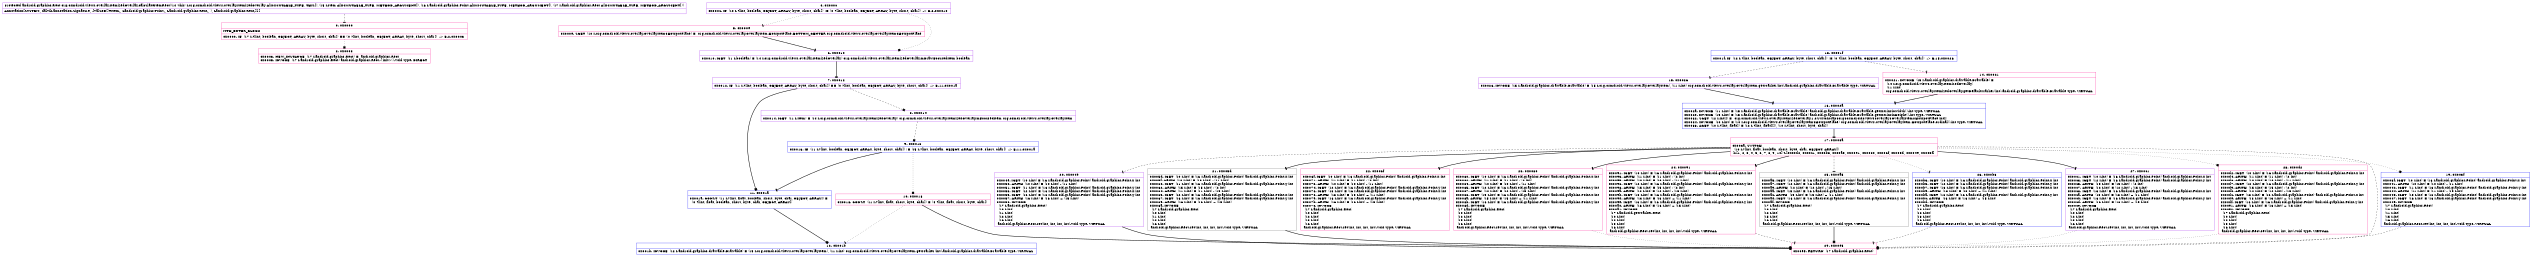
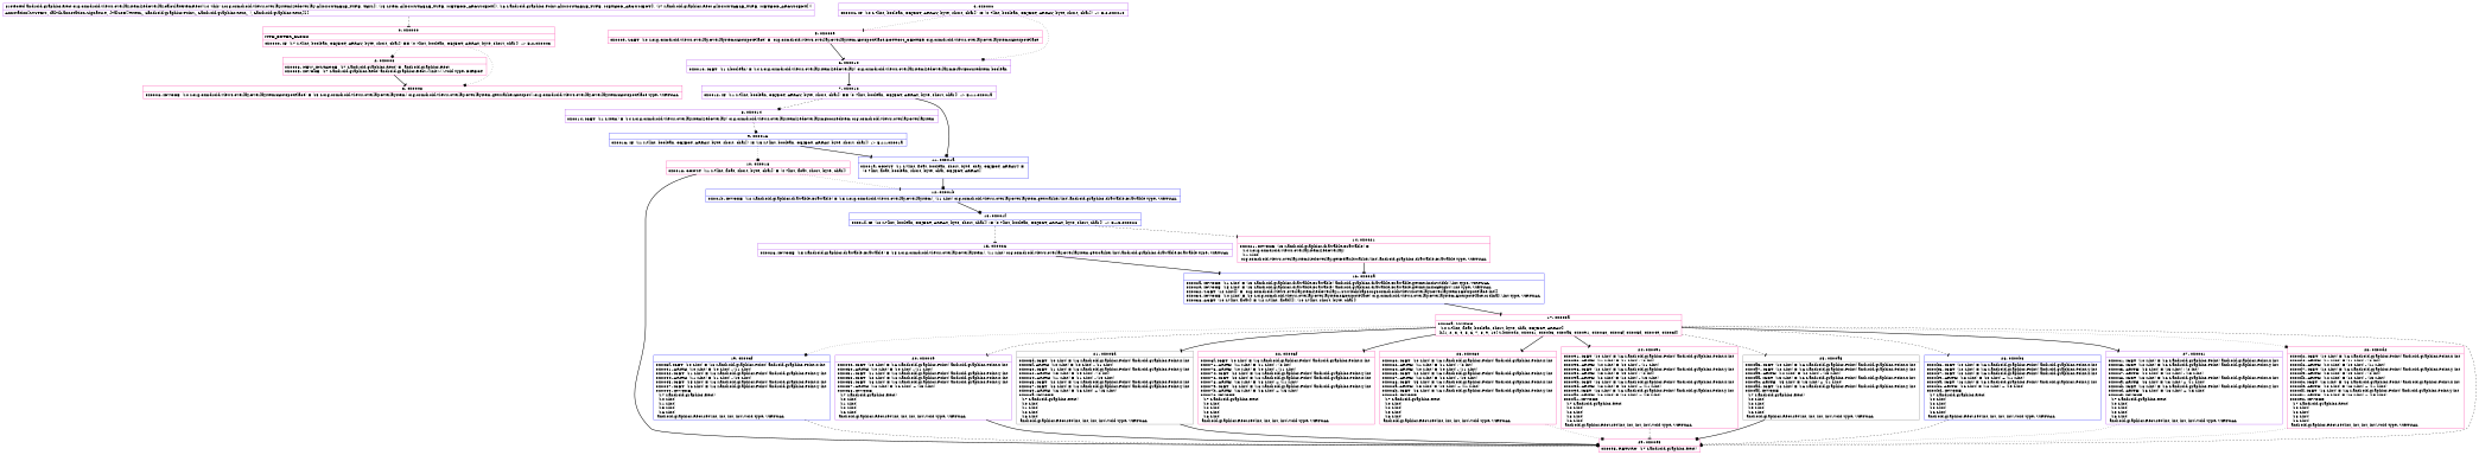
  digraph {
    node [color=deeppink shape=record]
    edge [arrowhead=tee style=bold]
    n1 [label="{0\:\ 0x0000|MTH_ENTER_BLOCK\l|0x0000: IF  (r7 I:?[int, boolean, OBJECT, ARRAY, byte, short, char]) == (0 ?[int, boolean, OBJECT, ARRAY, byte, short, char])  \-\> B:2:0x0003 \l}"]
    n2 [label="{2\:\ 0x0003|0x0003: NEW_INSTANCE  (r7 I:android.graphics.Rect) =  android.graphics.Rect \l0x0005: INVOKE  (r7 I:android.graphics.Rect) android.graphics.Rect.\<init\>():void type: DIRECT \l}"]
+   n3 [label="{3\:\ 0x0008|0x0008: INVOKE  (r0 I:org.osmdroid.views.overlay.OverlayItem$HotspotPlace) = (r5 I:org.osmdroid.views.overlay.OverlayItem) org.osmdroid.views.overlay.OverlayItem.getMarkerHotspot():org.osmdroid.views.overlay.OverlayItem$HotspotPlace type: VIRTUAL \l}"]
    n4 [color=purple label="{4\:\ 0x000c|0x000c: IF  (r0 I:?[int, boolean, OBJECT, ARRAY, byte, short, char]) != (0 ?[int, boolean, OBJECT, ARRAY, byte, short, char])  \-\> B:6:0x0010 \l}"]
    n5 [label="{5\:\ 0x000e|0x000e: SGET  (r0 I:org.osmdroid.views.overlay.OverlayItem$HotspotPlace) =  org.osmdroid.views.overlay.OverlayItem.HotspotPlace.BOTTOM_CENTER org.osmdroid.views.overlay.OverlayItem$HotspotPlace \l}"]
    n6 [color=purple label="{6\:\ 0x0010|0x0010: IGET  (r1 I:boolean) = (r4 I:org.osmdroid.views.overlay.ItemizedOverlay) org.osmdroid.views.overlay.ItemizedOverlay.mDrawFocusedItem boolean \l}"]
    n7 [color=purple label="{7\:\ 0x0012|0x0012: IF  (r1 I:?[int, boolean, OBJECT, ARRAY, byte, short, char]) == (0 ?[int, boolean, OBJECT, ARRAY, byte, short, char])  \-\> B:11:0x001a \l}"]
    n8 [color=purple label="{8\:\ 0x0014|0x0014: IGET  (r1 I:Item) = (r4 I:org.osmdroid.views.overlay.ItemizedOverlay) org.osmdroid.views.overlay.ItemizedOverlay.mFocusedItem org.osmdroid.views.overlay.OverlayItem \l}"]
    n9 [color=blue label="{11\:\ 0x001a|0x001a: CONST  (r1 I:?[int, float, boolean, short, byte, char, OBJECT, ARRAY]) = \l  (0 ?[int, float, boolean, short, byte, char, OBJECT, ARRAY])\l \l}"]
    n10 [color=blue label="{9\:\ 0x0016|0x0016: IF  (r1 I:?[int, boolean, OBJECT, ARRAY, byte, short, char]) != (r5 I:?[int, boolean, OBJECT, ARRAY, byte, short, char])  \-\> B:11:0x001a \l}"]
    n11 [color=blue label="{12\:\ 0x001b|0x001b: INVOKE  (r2 I:android.graphics.drawable.Drawable) = (r5 I:org.osmdroid.views.overlay.OverlayItem), (r1 I:int) org.osmdroid.views.overlay.OverlayItem.getMarker(int):android.graphics.drawable.Drawable type: VIRTUAL \l}"]
    n12 [label="{10\:\ 0x0018|0x0018: CONST  (r1 I:?[int, float, short, byte, char]) = (4 ?[int, float, short, byte, char]) \l}"]
    n13 [label="{29\:\ 0x00e5|0x00e5: RETURN  (r7 I:android.graphics.Rect) \l}"]
    n14 [color=blue label="{13\:\ 0x001f|0x001f: IF  (r2 I:?[int, boolean, OBJECT, ARRAY, byte, short, char]) != (0 ?[int, boolean, OBJECT, ARRAY, byte, short, char])  \-\> B:15:0x0026 \l}"]
    n15 [label="{14\:\ 0x0021|0x0021: INVOKE  (r5 I:android.graphics.drawable.Drawable) = \l  (r4 I:org.osmdroid.views.overlay.ItemizedOverlay)\l  (r1 I:int)\l org.osmdroid.views.overlay.ItemizedOverlay.getDefaultMarker(int):android.graphics.drawable.Drawable type: VIRTUAL \l}"]
    n16 [color=purple label="{15\:\ 0x0026|0x0026: INVOKE  (r5 I:android.graphics.drawable.Drawable) = (r5 I:org.osmdroid.views.overlay.OverlayItem), (r1 I:int) org.osmdroid.views.overlay.OverlayItem.getMarker(int):android.graphics.drawable.Drawable type: VIRTUAL \l}"]
    n17 [color=blue label="{16\:\ 0x002a|0x002a: INVOKE  (r1 I:int) = (r5 I:android.graphics.drawable.Drawable) android.graphics.drawable.Drawable.getIntrinsicWidth():int type: VIRTUAL \l0x002e: INVOKE  (r5 I:int) = (r5 I:android.graphics.drawable.Drawable) android.graphics.drawable.Drawable.getIntrinsicHeight():int type: VIRTUAL \l0x0032: SGET  (r2 I:int[]) =  org.osmdroid.views.overlay.ItemizedOverlay.1.$SwitchMap$org$osmdroid$views$overlay$OverlayItem$HotspotPlace int[] \l0x0034: INVOKE  (r0 I:int) = (r0 I:org.osmdroid.views.overlay.OverlayItem$HotspotPlace) org.osmdroid.views.overlay.OverlayItem.HotspotPlace.ordinal():int type: VIRTUAL \l0x0038: AGET  (r0 I:?[int, float]) = (r2 I:?[int, float][]), (r0 I:?[int, short, byte, char]) \l}"]
    n18 [label="{17\:\ 0x003a|0x003a: SWITCH  \l  (r0 I:?[int, float, boolean, short, byte, char, OBJECT, ARRAY])\l k:[1, 2, 3, 4, 5, 6, 7, 8, 9, 10] t:[0x00d2, 0x00c1, 0x00b3, 0x00a5, 0x0091, 0x0080, 0x006f, 0x005d, 0x004e, 0x003f] \l}"]
    n19 [color=blue label="{19\:\ 0x003f|0x003f: IGET  (r0 I:int) = (r6 I:android.graphics.Point) android.graphics.Point.x int \l0x0041: ARITH  (r0 I:int) = (r0 I:int) \- (r1 I:int) \l0x0042: IGET  (r1 I:int) = (r6 I:android.graphics.Point) android.graphics.Point.y int \l0x0044: ARITH  (r1 I:int) = (r1 I:int) \- (r5 I:int) \l0x0045: IGET  (r5 I:int) = (r6 I:android.graphics.Point) android.graphics.Point.x int \l0x0047: IGET  (r6 I:int) = (r6 I:android.graphics.Point) android.graphics.Point.y int \l0x0049: INVOKE  \l  (r7 I:android.graphics.Rect)\l  (r0 I:int)\l  (r1 I:int)\l  (r5 I:int)\l  (r6 I:int)\l android.graphics.Rect.set(int, int, int, int):void type: VIRTUAL \l}"]
    n20 [color=purple label="{20\:\ 0x004e|0x004e: IGET  (r0 I:int) = (r6 I:android.graphics.Point) android.graphics.Point.x int \l0x0050: ARITH  (r0 I:int) = (r0 I:int) \- (r1 I:int) \l0x0051: IGET  (r1 I:int) = (r6 I:android.graphics.Point) android.graphics.Point.y int \l0x0053: IGET  (r2 I:int) = (r6 I:android.graphics.Point) android.graphics.Point.x int \l0x0055: IGET  (r6 I:int) = (r6 I:android.graphics.Point) android.graphics.Point.y int \l0x0057: ARITH  (r6 I:int) = (r6 I:int) + (r5 I:int) \l0x0058: INVOKE  \l  (r7 I:android.graphics.Rect)\l  (r0 I:int)\l  (r1 I:int)\l  (r2 I:int)\l  (r6 I:int)\l android.graphics.Rect.set(int, int, int, int):void type: VIRTUAL \l}"]
    n21 [color=gray40 label="{21\:\ 0x005d|0x005d: IGET  (r0 I:int) = (r6 I:android.graphics.Point) android.graphics.Point.x int \l0x005f: ARITH  (r0 I:int) = (r0 I:int) \- (r1 I:int) \l0x0060: IGET  (r1 I:int) = (r6 I:android.graphics.Point) android.graphics.Point.y int \l0x0062: ARITH  (r5 I:int) = (r5 I:int) \/ (2 int) \l0x0064: ARITH  (r1 I:int) = (r1 I:int) \- (r5 I:int) \l0x0065: IGET  (r2 I:int) = (r6 I:android.graphics.Point) android.graphics.Point.x int \l0x0067: IGET  (r6 I:int) = (r6 I:android.graphics.Point) android.graphics.Point.y int \l0x0069: ARITH  (r6 I:int) = (r6 I:int) + (r5 I:int) \l0x006a: INVOKE  \l  (r7 I:android.graphics.Rect)\l  (r0 I:int)\l  (r1 I:int)\l  (r2 I:int)\l  (r6 I:int)\l android.graphics.Rect.set(int, int, int, int):void type: VIRTUAL \l}"]
    n22 [label="{22\:\ 0x006f|0x006f: IGET  (r0 I:int) = (r6 I:android.graphics.Point) android.graphics.Point.x int \l0x0071: ARITH  (r1 I:int) = (r1 I:int) \/ (2 int) \l0x0073: ARITH  (r0 I:int) = (r0 I:int) \- (r1 I:int) \l0x0074: IGET  (r2 I:int) = (r6 I:android.graphics.Point) android.graphics.Point.y int \l0x0076: IGET  (r3 I:int) = (r6 I:android.graphics.Point) android.graphics.Point.x int \l0x0078: ARITH  (r3 I:int) = (r3 I:int) + (r1 I:int) \l0x0079: IGET  (r6 I:int) = (r6 I:android.graphics.Point) android.graphics.Point.y int \l0x007b: ARITH  (r6 I:int) = (r6 I:int) + (r5 I:int) \l0x007c: INVOKE  \l  (r7 I:android.graphics.Rect)\l  (r0 I:int)\l  (r2 I:int)\l  (r3 I:int)\l  (r6 I:int)\l android.graphics.Rect.set(int, int, int, int):void type: VIRTUAL \l}"]
    n23 [label="{23\:\ 0x0080|0x0080: IGET  (r0 I:int) = (r6 I:android.graphics.Point) android.graphics.Point.x int \l0x0082: ARITH  (r1 I:int) = (r1 I:int) \/ (2 int) \l0x0084: ARITH  (r0 I:int) = (r0 I:int) \- (r1 I:int) \l0x0085: IGET  (r2 I:int) = (r6 I:android.graphics.Point) android.graphics.Point.y int \l0x0087: ARITH  (r2 I:int) = (r2 I:int) \- (r5 I:int) \l0x0088: IGET  (r5 I:int) = (r6 I:android.graphics.Point) android.graphics.Point.x int \l0x008a: ARITH  (r5 I:int) = (r5 I:int) + (r1 I:int) \l0x008b: IGET  (r6 I:int) = (r6 I:android.graphics.Point) android.graphics.Point.y int \l0x008d: INVOKE  \l  (r7 I:android.graphics.Rect)\l  (r0 I:int)\l  (r2 I:int)\l  (r5 I:int)\l  (r6 I:int)\l android.graphics.Rect.set(int, int, int, int):void type: VIRTUAL \l}"]
-   n24 [label="{24\:\ 0x0091|0x0091: IGET  (r0 I:int) = (r6 I:android.graphics.Point) android.graphics.Point.x int \l0x0093: ARITH  (r1 I:int) = (r1 I:int) \/ (2 int) \l0x0095: ARITH  (r0 I:int) = (r0 I:int) \- (r1 I:int) \l0x0096: IGET  (r2 I:int) = (r6 I:android.graphics.Point) android.graphics.Point.y int \l0x0098: ARITH  (r5 I:int) = (r5 I:int) \/ (2 int) \l0x009a: ARITH  (r2 I:int) = (r2 I:int) \- (r5 I:int) \l0x009b: IGET  (r3 I:int) = (r6 I:android.graphics.Point) android.graphics.Point.x int \l0x009d: ARITH  (r3 I:int) = (r3 I:int) + (r1 I:int) \l0x009e: IGET  (r6 I:int) = (r6 I:android.graphics.Point) android.graphics.Point.y int \l0x00a0: ARITH  (r6 I:int) = (r6 I:int) + (r5 I:int) \l0x00a1: INVOKE  \l  (r7 I:android.getMarker.Rect)\l  (r0 I:int)\l  (r2 I:int)\l  (r3 I:int)\l  (r6 I:int)\l android.graphics.Rect.set(int, int, int, int):void type: VIRTUAL \l}"]
+   n24 [label="{24\:\ 0x0091|0x0091: IGET  (r0 I:int) = (r6 I:android.graphics.Point) android.graphics.Point.x int \l0x0093: ARITH  (r1 I:int) = (r1 I:int) \/ (2 int) \l0x0095: ARITH  (r0 I:int) = (r0 I:int) \- (r1 I:int) \l0x0096: IGET  (r2 I:int) = (r6 I:android.graphics.Point) android.graphics.Point.y int \l0x0098: ARITH  (r5 I:int) = (r5 I:int) \/ (2 int) \l0x009a: ARITH  (r2 I:int) = (r2 I:int) \- (r5 I:int) \l0x009b: IGET  (r3 I:int) = (r6 I:android.graphics.Point) android.graphics.Point.x int \l0x009d: ARITH  (r3 I:int) = (r3 I:int) + (r1 I:int) \l0x009e: IGET  (r6 I:int) = (r6 I:android.graphics.Point) android.graphics.Point.y int \l0x00a0: ARITH  (r6 I:int) = (r6 I:int) + (r5 I:int) \l0x00a1: INVOKE  \l  (r7 I:android.graphics.Rect)\l  (r0 I:int)\l  (r2 I:int)\l  (r3 I:int)\l  (r6 I:int)\l android.graphics.Rect.set(int, int, int, int):void type: VIRTUAL \l}"]
    n25 [color=gray40 label="{25\:\ 0x00a5|0x00a5: IGET  (r0 I:int) = (r6 I:android.graphics.Point) android.graphics.Point.x int \l0x00a7: IGET  (r2 I:int) = (r6 I:android.graphics.Point) android.graphics.Point.y int \l0x00a9: ARITH  (r2 I:int) = (r2 I:int) \- (r5 I:int) \l0x00aa: IGET  (r5 I:int) = (r6 I:android.graphics.Point) android.graphics.Point.x int \l0x00ac: ARITH  (r5 I:int) = (r5 I:int) + (r1 I:int) \l0x00ad: IGET  (r6 I:int) = (r6 I:android.graphics.Point) android.graphics.Point.y int \l0x00af: INVOKE  \l  (r7 I:android.graphics.Rect)\l  (r0 I:int)\l  (r2 I:int)\l  (r5 I:int)\l  (r6 I:int)\l android.graphics.Rect.set(int, int, int, int):void type: VIRTUAL \l}"]
    n26 [color=blue label="{26\:\ 0x00b3|0x00b3: IGET  (r0 I:int) = (r6 I:android.graphics.Point) android.graphics.Point.x int \l0x00b5: IGET  (r2 I:int) = (r6 I:android.graphics.Point) android.graphics.Point.y int \l0x00b7: IGET  (r3 I:int) = (r6 I:android.graphics.Point) android.graphics.Point.x int \l0x00b9: ARITH  (r3 I:int) = (r3 I:int) + (r1 I:int) \l0x00ba: IGET  (r6 I:int) = (r6 I:android.graphics.Point) android.graphics.Point.y int \l0x00bc: ARITH  (r6 I:int) = (r6 I:int) + (r5 I:int) \l0x00bd: INVOKE  \l  (r7 I:android.graphics.Rect)\l  (r0 I:int)\l  (r2 I:int)\l  (r3 I:int)\l  (r6 I:int)\l android.graphics.Rect.set(int, int, int, int):void type: VIRTUAL \l}"]
    n27 [color=purple label="{27\:\ 0x00c1|0x00c1: IGET  (r0 I:int) = (r6 I:android.graphics.Point) android.graphics.Point.x int \l0x00c3: IGET  (r2 I:int) = (r6 I:android.graphics.Point) android.graphics.Point.y int \l0x00c5: ARITH  (r5 I:int) = (r5 I:int) \/ (2 int) \l0x00c7: ARITH  (r2 I:int) = (r2 I:int) \- (r5 I:int) \l0x00c8: IGET  (r3 I:int) = (r6 I:android.graphics.Point) android.graphics.Point.x int \l0x00ca: ARITH  (r3 I:int) = (r3 I:int) + (r1 I:int) \l0x00cb: IGET  (r6 I:int) = (r6 I:android.graphics.Point) android.graphics.Point.y int \l0x00cd: ARITH  (r6 I:int) = (r6 I:int) + (r5 I:int) \l0x00ce: INVOKE  \l  (r7 I:android.graphics.Rect)\l  (r0 I:int)\l  (r2 I:int)\l  (r3 I:int)\l  (r6 I:int)\l android.graphics.Rect.set(int, int, int, int):void type: VIRTUAL \l}"]
    n28 [label="{28\:\ 0x00d2|0x00d2: IGET  (r0 I:int) = (r6 I:android.graphics.Point) android.graphics.Point.x int \l0x00d4: ARITH  (r1 I:int) = (r1 I:int) \/ (2 int) \l0x00d6: ARITH  (r0 I:int) = (r0 I:int) \- (r1 I:int) \l0x00d7: IGET  (r2 I:int) = (r6 I:android.graphics.Point) android.graphics.Point.y int \l0x00d9: ARITH  (r5 I:int) = (r5 I:int) \/ (2 int) \l0x00db: ARITH  (r2 I:int) = (r2 I:int) \- (r5 I:int) \l0x00dc: IGET  (r3 I:int) = (r6 I:android.graphics.Point) android.graphics.Point.x int \l0x00de: ARITH  (r3 I:int) = (r3 I:int) + (r1 I:int) \l0x00df: IGET  (r6 I:int) = (r6 I:android.graphics.Point) android.graphics.Point.y int \l0x00e1: ARITH  (r6 I:int) = (r6 I:int) + (r5 I:int) \l0x00e2: INVOKE  \l  (r7 I:android.graphics.Rect)\l  (r0 I:int)\l  (r2 I:int)\l  (r3 I:int)\l  (r6 I:int)\l android.graphics.Rect.set(int, int, int, int):void type: VIRTUAL \l}"]
    n29 [color=purple label="{protected android.graphics.Rect org.osmdroid.views.overlay.ItemizedOverlay.calculateItemRect((r4 'this' I:org.osmdroid.views.overlay.ItemizedOverlay A[IMMUTABLE_TYPE, THIS]), (r5 I:Item A[IMMUTABLE_TYPE, METHOD_ARGUMENT]), (r6 I:android.graphics.Point A[IMMUTABLE_TYPE, METHOD_ARGUMENT]), (r7 I:android.graphics.Rect A[IMMUTABLE_TYPE, METHOD_ARGUMENT]))  | Annotation[SYSTEM, dalvik.annotation.Signature, \{value=[(TItem;, Landroid\/graphics\/Point;, Landroid\/graphics\/Rect;, ), Landroid\/graphics\/Rect;]\}]\l}"]
    n1 -> n2 [arrowhead=box style=dotted]
+   n1 -> n3 [arrowhead=box style=dotted]
+   n2 -> n3
    n4 -> n5 [style=dotted]
    n4 -> n6 [arrowhead=box style=dotted]
    n5 -> n6
    n6 -> n7
    n7 -> n8 [arrowhead=box style=dashed]
    n7 -> n9 [arrowhead=box]
    n8 -> n10 [arrowhead=box style=dashed]
    n9 -> n11 [arrowhead=box]
    n10 -> n9
    n10 -> n12 [arrowhead=box style=dotted]
+   n11 -> n14 [arrowhead=box]
    n12 -> n11 [style=dotted]
    n12 -> n13
    n14 -> n15 [style=dashed]
    n14 -> n16 [style=dashed]
    n15 -> n17
    n16 -> n17
    n17 -> n18
    n18 -> n13 [style=dashed]
    n18 -> n19 [arrowhead=box style=dotted]
    n18 -> n20 [style=dashed]
    n18 -> n21
    n18 -> n22
    n18 -> n23
    n18 -> n24
    n18 -> n25 [style=dashed]
-   n18 -> n26 [style=dotted]
+   n18 -> n26 [style=dashed]
    n18 -> n27
    n18 -> n28 [arrowhead=box style=dotted]
    n19 -> n13 [arrowhead=box style=dashed]
    n20 -> n13 [arrowhead=box]
    n21 -> n13
    n23 -> n13 [arrowhead=box style=dotted]
    n24 -> n13 [style=dashed]
    n25 -> n13 [arrowhead=box]
    n26 -> n13 [style=dashed]
    n27 -> n13 [style=dotted]
    n28 -> n13 [arrowhead=box style=dotted]
    n29 -> n1 [style=dashed]
  }
